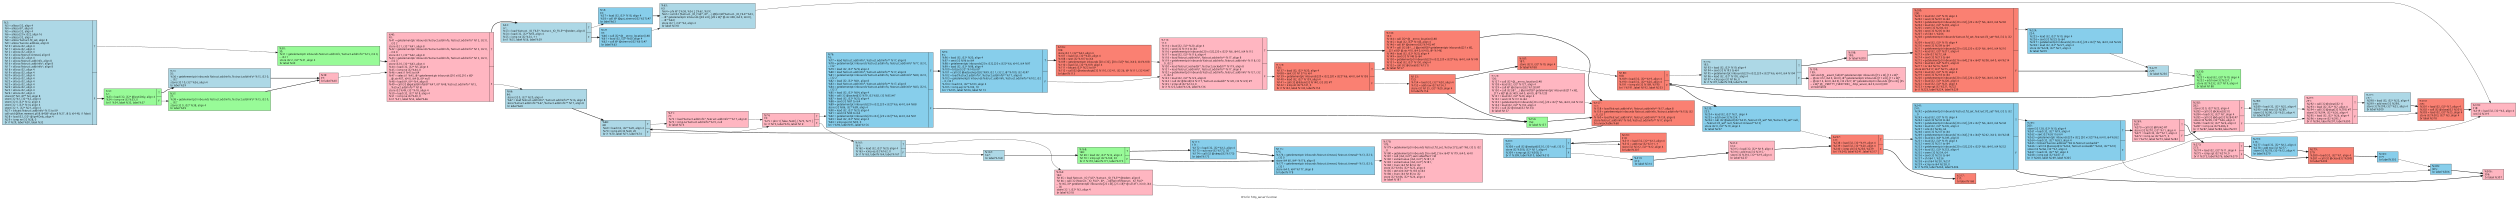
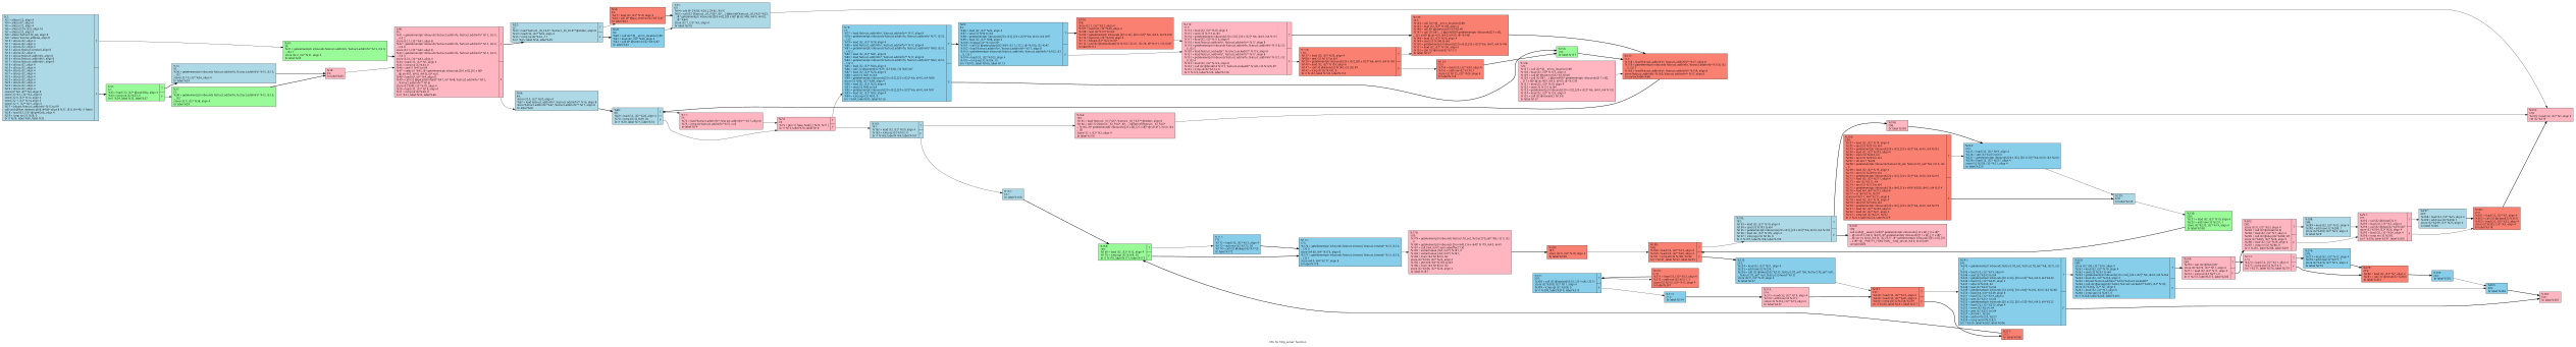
  digraph {
    fontname=Ubuntu
    label="CFG for 'http_server' function"
    rankdir=LR
    node [fillcolor=lightpink fontname=Ubuntu shape=record style=filled]
    edge [fontname=Ubuntu style=bold]
    n1 [fillcolor=lightblue label="{%2:\l  %3 = alloca i32, align 4\l  %4 = alloca i8*, align 8\l  %5 = alloca i32, align 4\l  %6 = alloca [20 x i32], align 16\l  %7 = alloca i32, align 4\l  %8 = alloca %struct.fd_set, align 8\l  %9 = alloca %union.address, align 8\l  %10 = alloca i32, align 4\l  %11 = alloca i32, align 4\l  %12 = alloca i32, align 4\l  %13 = alloca %struct.timeval, align 8\l  %14 = alloca i32, align 4\l  %15 = alloca %struct.addrinfo, align 8\l  %16 = alloca %struct.addrinfo*, align 8\l  %17 = alloca %struct.addrinfo*, align 8\l  %18 = alloca i32, align 4\l  %19 = alloca i32, align 4\l  %20 = alloca i32, align 4\l  %21 = alloca i32, align 4\l  %22 = alloca i32, align 4\l  %23 = alloca i32, align 4\l  %24 = alloca i32, align 4\l  %25 = alloca i32, align 4\l  %26 = alloca i32, align 4\l  store i8* %0, i8** %4, align 8\l  store i32 %1, i32* %5, align 4\l  store i32 0, i32* %12, align 4\l  store i32 1, i32* %14, align 4\l  store i32 -1, i32* %21, align 4\l  %27 = bitcast %struct.addrinfo* %15 to i8*\l  call void @llvm.memset.p0i8.i64(i8* align 8 %27, i8 0, i64 48, i1 false)\l  %28 = load i32, i32* @ipv4Only, align 4\l  %29 = icmp ne i32 %28, 0\l  br i1 %29, label %30, label %32\l|{<s0>T|<s1>F}}"]
    n2 [fillcolor=palegreen label="{%30:\l30:                                               \l  %31 = getelementptr inbounds %struct.addrinfo, %struct.addrinfo* %15, i32 0,\l... i32 1\l  store i32 2, i32* %31, align 4\l  br label %40\l}"]
    n3 [fillcolor=palegreen label="{%32:\l32:                                               \l  %33 = load i32, i32* @ipv6Only, align 4\l  %34 = icmp ne i32 %33, 0\l  br i1 %34, label %35, label %37\l|{<s0>T|<s1>F}}"]
    n4 [label="{%40:\l40:                                               \l  %41 = getelementptr inbounds %struct.addrinfo, %struct.addrinfo* %15, i32 0,\l... i32 2\l  store i32 1, i32* %41, align 8\l  %42 = getelementptr inbounds %struct.addrinfo, %struct.addrinfo* %15, i32 0,\l... i32 0\l  store i32 1, i32* %42, align 8\l  %43 = getelementptr inbounds %struct.addrinfo, %struct.addrinfo* %15, i32 0,\l... i32 3\l  store i32 0, i32* %43, align 4\l  %44 = load i32, i32* %5, align 4\l  %45 = icmp ne i32 %44, 0\l  %46 = zext i1 %45 to i64\l  %47 = select i1 %45, i8* getelementptr inbounds ([10 x i8], [10 x i8]*\l... @.str.407, i64 0, i64 0), i8* null\l  %48 = load i8*, i8** %4, align 8\l  %49 = call i32 @getaddrinfo(i8* %47, i8* %48, %struct.addrinfo* %15,\l... %struct.addrinfo** %16)\l  store i32 %49, i32* %18, align 4\l  %50 = load i32, i32* %18, align 4\l  %51 = icmp ne i32 %50, 0\l  br i1 %51, label %52, label %66\l|{<s0>T|<s1>F}}"]
    n5 [fillcolor=lightblue label="{%35:\l35:                                               \l  %36 = getelementptr inbounds %struct.addrinfo, %struct.addrinfo* %15, i32 0,\l... i32 1\l  store i32 10, i32* %36, align 4\l  br label %39\l}"]
    n6 [fillcolor=palegreen label="{%37:\l37:                                               \l  %38 = getelementptr inbounds %struct.addrinfo, %struct.addrinfo* %15, i32 0,\l... i32 1\l  store i32 0, i32* %38, align 4\l  br label %39\l}"]
    n7 [fillcolor=lightblue label="{%52:\l52:                                               \l  %53 = load %struct._IO_FILE*, %struct._IO_FILE** @stderr, align 8\l  %54 = load i32, i32* %18, align 4\l  %55 = icmp ne i32 %54, -11\l  br i1 %55, label %56, label %59\l|{<s0>T|<s1>F}}"]
    n8 [fillcolor=lightblue label="{%66:\l66:                                               \l  store i32 0, i32* %20, align 4\l  %67 = load %struct.addrinfo*, %struct.addrinfo** %16, align 8\l  store %struct.addrinfo* %67, %struct.addrinfo** %17, align 8\l  br label %68\l}"]
    n9 [label="{%39:\l39:                                               \l  br label %40\l}"]
-   n10 [fillcolor=skyblue label="{%56:\l56:                                               \l  %57 = load i32, i32* %18, align 4\l  %58 = call i8* @gai_strerror(i32 %57) #7\l  br label %63\l}"]
+   n10 [fillcolor=salmon label="{%56:\l56:                                               \l  %57 = load i32, i32* %18, align 4\l  %58 = call i8* @gai_strerror(i32 %57) #7\l  br label %63\l}"]
    n11 [fillcolor=skyblue label="{%59:\l59:                                               \l  %60 = call i32* @__errno_location() #8\l  %61 = load i32, i32* %60, align 4\l  %62 = call i8* @strerror(i32 %61) #7\l  br label %63\l}"]
    n12 [fillcolor=lightblue label="{%68:\l68:                                               \l  %69 = load i32, i32* %20, align 4\l  %70 = icmp slt i32 %69, 20\l  br i1 %70, label %71, label %74\l|{<s0>T|<s1>F}}"]
    n13 [fillcolor=lightblue label="{%63:\l63:                                               \l  %64 = phi i8* [ %58, %56 ], [ %62, %59 ]\l  %65 = call i32 (%struct._IO_FILE*, i8*, ...) @fprintf(%struct._IO_FILE* %53,\l... i8* getelementptr inbounds ([28 x i8], [28 x i8]* @.str.408, i64 0, i64 0),\l... i8* %64)\l  store i32 1, i32* %3, align 4\l  br label %318\l}"]
    n14 [label="{%71:\l71:                                               \l  %72 = load %struct.addrinfo*, %struct.addrinfo** %17, align 8\l  %73 = icmp ne %struct.addrinfo* %72, null\l  br label %74\l}"]
    n15 [label="{%74:\l74:                                               \l  %75 = phi i1 [ false, %68 ], [ %73, %71 ]\l  br i1 %75, label %76, label %161\l|{<s0>T|<s1>F}}"]
    n16 [label="{%318:\l318:                                              \l  %319 = load i32, i32* %3, align 4\l  ret i32 %319\l}"]
    n17 [fillcolor=skyblue label="{%76:\l76:                                               \l  %77 = load %struct.addrinfo*, %struct.addrinfo** %17, align 8\l  %78 = getelementptr inbounds %struct.addrinfo, %struct.addrinfo* %77, i32 0,\l... i32 1\l  %79 = load i32, i32* %78, align 4\l  %80 = load %struct.addrinfo*, %struct.addrinfo** %17, align 8\l  %81 = getelementptr inbounds %struct.addrinfo, %struct.addrinfo* %80, i32 0,\l... i32 2\l  %82 = load i32, i32* %81, align 8\l  %83 = load %struct.addrinfo*, %struct.addrinfo** %17, align 8\l  %84 = getelementptr inbounds %struct.addrinfo, %struct.addrinfo* %83, i32 0,\l... i32 3\l  %85 = load i32, i32* %84, align 4\l  %86 = call i32 @socket(i32 %79, i32 %82, i32 %85) #7\l  %87 = load i32, i32* %20, align 4\l  %88 = sext i32 %87 to i64\l  %89 = getelementptr inbounds [20 x i32], [20 x i32]* %6, i64 0, i64 %88\l  store i32 %86, i32* %89, align 4\l  %90 = load i32, i32* %20, align 4\l  %91 = sext i32 %90 to i64\l  %92 = getelementptr inbounds [20 x i32], [20 x i32]* %6, i64 0, i64 %91\l  %93 = load i32, i32* %92, align 4\l  %94 = icmp sge i32 %93, 0\l  br i1 %94, label %95, label %156\l|{<s0>T|<s1>F}}"]
    n18 [fillcolor=lightblue label="{%161:\l161:                                              \l  %162 = load i32, i32* %20, align 4\l  %163 = icmp eq i32 %162, 0\l  br i1 %163, label %164, label %167\l|{<s0>T|<s1>F}}"]
    n19 [fillcolor=skyblue label="{%95:\l95:                                               \l  %96 = load i32, i32* %20, align 4\l  %97 = sext i32 %96 to i64\l  %98 = getelementptr inbounds [20 x i32], [20 x i32]* %6, i64 0, i64 %97\l  %99 = load i32, i32* %98, align 4\l  %100 = bitcast i32* %14 to i8*\l  %101 = call i32 @setsockopt(i32 %99, i32 1, i32 2, i8* %100, i32 4) #7\l  %102 = load %struct.addrinfo*, %struct.addrinfo** %17, align 8\l  %103 = getelementptr inbounds %struct.addrinfo, %struct.addrinfo* %102, i32\l... 0, i32 1\l  %104 = load i32, i32* %103, align 4\l  %105 = icmp eq i32 %104, 10\l  br i1 %105, label %106, label %113\l|{<s0>T|<s1>F}}"]
    n20 [fillcolor=palegreen label="{%156:\l156:                                              \l  br label %157\l}"]
    n21 [label="{%164:\l164:                                              \l  %165 = load %struct._IO_FILE*, %struct._IO_FILE** @stderr, align 8\l  %166 = call i32 (%struct._IO_FILE*, i8*, ...) @fprintf(%struct._IO_FILE*\l... %165, i8* getelementptr inbounds ([25 x i8], [25 x i8]* @.str.411, i64 0, i64\l... 0))\l  store i32 1, i32* %3, align 4\l  br label %318\l}"]
    n22 [fillcolor=lightblue label="{%167:\l167:                                              \l  br label %168\l}"]
    n23 [fillcolor=salmon label="{%106:\l106:                                              \l  store i32 1, i32* %22, align 4\l  %107 = load i32, i32* %20, align 4\l  %108 = sext i32 %107 to i64\l  %109 = getelementptr inbounds [20 x i32], [20 x i32]* %6, i64 0, i64 %108\l  %110 = load i32, i32* %109, align 4\l  %111 = bitcast i32* %22 to i8*\l  %112 = call i32 @setsockopt(i32 %110, i32 41, i32 26, i8* %111, i32 4) #7\l  br label %113\l}"]
    n24 [label="{%113:\l113:                                              \l  %114 = load i32, i32* %20, align 4\l  %115 = sext i32 %114 to i64\l  %116 = getelementptr inbounds [20 x i32], [20 x i32]* %6, i64 0, i64 %115\l  %117 = load i32, i32* %116, align 4\l  %118 = load %struct.addrinfo*, %struct.addrinfo** %17, align 8\l  %119 = getelementptr inbounds %struct.addrinfo, %struct.addrinfo* %118, i32\l... 0, i32 5\l  %120 = load %struct.sockaddr*, %struct.sockaddr** %119, align 8\l  %121 = load %struct.addrinfo*, %struct.addrinfo** %17, align 8\l  %122 = getelementptr inbounds %struct.addrinfo, %struct.addrinfo* %121, i32\l... 0, i32 4\l  %123 = load i32, i32* %122, align 8\l  %124 = call i32 @bind(i32 %117, %struct.sockaddr* %120, i32 %123) #7\l  %125 = icmp slt i32 %124, 0\l  br i1 %125, label %126, label %136\l|{<s0>T|<s1>F}}"]
    n25 [fillcolor=salmon label="{%157:\l157:                                              \l  %158 = load %struct.addrinfo*, %struct.addrinfo** %17, align 8\l  %159 = getelementptr inbounds %struct.addrinfo, %struct.addrinfo* %158, i32\l... 0, i32 7\l  %160 = load %struct.addrinfo*, %struct.addrinfo** %159, align 8\l  store %struct.addrinfo* %160, %struct.addrinfo** %17, align 8\l  br unreachable %68\l}"]
    n26 [fillcolor=palegreen label="{%168:\l168:                                              \l  %169 = load i32, i32* %12, align 4\l  %170 = icmp sgt i32 %169, 50\l  br i1 %170, label %171, label %175\l|{<s0>T|<s1>F}}"]
    n27 [fillcolor=salmon label="{%136:\l136:                                              \l  %137 = load i32, i32* %20, align 4\l  %438 = sext i32 %137 to i64\l  %139 = getelementptr inbounds [20 x i32], [20 x i32]* %6, i64 0, i64 %138\l  %140 = load i32, i32* %139, align 4\l  %141 = call i32 @listen(i32 %140, i32 20) #7\l  %142 = icmp slt i32 %141, 0\l  br i1 %142, label %143, label %153\l|{<s0>T|<s1>F}}"]
    n28 [fillcolor=salmon label="{%143:\l143:                                              \l  %144 = call i32* @__errno_location() #8\l  %145 = load i32, i32* %144, align 4\l  %146 = call i8* @strerror(i32 %145) #7\l  %147 = call i32 (i8*, ...) @printf(i8* getelementptr inbounds ([21 x i8],\l... [21 x i8]* @.str.410, i64 0, i64 0), i8* %146)\l  %148 = load i32, i32* %20, align 4\l  %149 = sext i32 %148 to i64\l  %150 = getelementptr inbounds [20 x i32], [20 x i32]* %6, i64 0, i64 %149\l  %151 = load i32, i32* %150, align 4\l  %152 = call i32 @close(i32 %151)\l  br label %157\l}"]
    n29 [label="{%126:\l126:                                              \l  %127 = call i32* @__errno_location() #8\l  %128 = load i32, i32* %127, align 4\l  %129 = call i8* @strerror(i32 %128) #7\l  %130 = call i32 (i8*, ...) @printf(i8* getelementptr inbounds ([17 x i8],\l... [17 x i8]* @.str.409, i64 0, i64 0), i8* %129)\l  %131 = load i32, i32* %20, align 4\l  %132 = sext i32 %131 to i64\l  %133 = getelementptr inbounds [20 x i32], [20 x i32]* %6, i64 0, i64 %132\l  %134 = load i32, i32* %133, align 4\l  %135 = call i32 @close(i32 %134)\l  br label %157\l}"]
    n30 [fillcolor=salmon label="{%153:\l153:                                              \l  %154 = load i32, i32* %20, align 4\l  %155 = add nsw i32 %154, 1\l  store i32 %155, i32* %20, align 4\l  br label %156\l}"]
    n31 [fillcolor=skyblue label="{%171:\l171:                                              \l  %172 = load i32, i32* %12, align 4\l  %173 = sub nsw i32 %172, 50\l  %174 = call i32 @sleep(i32 %173)\l  br label %175\l}"]
    n32 [fillcolor=skyblue label="{%175:\l175:                                              \l  %176 = getelementptr inbounds %struct.timeval, %struct.timeval* %13, i32 0,\l... i32 0\l  store i64 60, i64* %176, align 8\l  %177 = getelementptr inbounds %struct.timeval, %struct.timeval* %13, i32 0,\l... i32 1\l  store i64 0, i64* %177, align 8\l  br label %178\l}"]
    n33 [label="{%178:\l178:                                              \l  %179 = getelementptr inbounds %struct.fd_set, %struct.fd_set* %8, i32 0, i32\l... 0\l  %180 = getelementptr inbounds [16 x i64], [16 x i64]* %179, i64 0, i64 0\l  %181 = call \{ i64, i64* \} asm sideeffect \"cld\l  %182 = extractvalue \{ i64, i64* \} %181, 0\l  %183 = extractvalue \{ i64, i64* \} %181, 1\l  %184 = trunc i64 %182 to i32\l  store i32 %184, i32* %23, align 4\l  %185 = ptrtoint i64* %183 to i64\l  %186 = trunc i64 %185 to i32\l  store i32 %186, i32* %24, align 4\l  br label %187\l}"]
    n34 [fillcolor=salmon label="{%187:\l187:                                              \l  store i32 0, i32* %19, align 4\l  br label %188\l}"]
    n35 [fillcolor=salmon label="{%188:\l188:                                              \l  %189 = load i32, i32* %19, align 4\l  %190 = load i32, i32* %20, align 4\l  %191 = icmp slt i32 %189, %190\l  br i1 %191, label %192, label %233\l|{<s0>T|<s1>F}}"]
    n36 [fillcolor=lightblue label="{%192:\l192:                                              \l  %193 = load i32, i32* %19, align 4\l  %194 = sext i32 %193 to i64\l  %195 = getelementptr inbounds [20 x i32], [20 x i32]* %6, i64 0, i64 %194\l  %196 = load i32, i32* %195, align 4\l  %197 = icmp sge i32 %196, 0\l  br i1 %197, label %198, label %199\l|{<s0>T|<s1>F}}"]
    n37 [fillcolor=skyblue label="{%233:\l233:                                              \l  %234 = load i32, i32* %21, align 4\l  %235 = add nsw i32 %234, 1\l  %236 = call i32 @select(i32 %235, %struct.fd_set* %8, %struct.fd_set* null,\l... %struct.fd_set* null, %struct.timeval* %13)\l  store i32 0, i32* %19, align 4\l  br label %237\l}"]
    n38 [label="{%198:\l198:                                              \l  br label %200\l}"]
    n39 [label="{%199:\l199:                                              \l  call void @__assert_fail(i8* getelementptr inbounds ([15 x i8], [15 x i8]*\l... @.str.412, i64 0, i64 0), i8* getelementptr inbounds ([11 x i8], [11 x i8]*\l... @.str.14, i64 0, i64 0), i32 2327, i8* getelementptr inbounds ([35 x i8], [35\l... x i8]* @__PRETTY_FUNCTION__.http_server, i64 0, i64 0)) #9\l  unreachable\l}"]
    n40 [fillcolor=salmon label="{%237:\l237:                                              \l  %238 = load i32, i32* %19, align 4\l  %239 = load i32, i32* %20, align 4\l  %240 = icmp slt i32 %238, %239\l  br i1 %240, label %241, label %317\l|{<s0>T|<s1>F}}"]
    n41 [fillcolor=salmon label="{%200:\l200:                                              \l  %201 = load i32, i32* %19, align 4\l  %202 = sext i32 %201 to i64\l  %203 = getelementptr inbounds [20 x i32], [20 x i32]* %6, i64 0, i64 %202\l  %204 = load i32, i32* %203, align 4\l  %205 = srem i32 %204, 64\l  %206 = zext i32 %205 to i64\l  %207 = shl i64 1, %206\l  %208 = getelementptr inbounds %struct.fd_set, %struct.fd_set* %8, i32 0, i32\l... 0\l  %209 = load i32, i32* %19, align 4\l  %210 = sext i32 %209 to i64\l  %211 = getelementptr inbounds [20 x i32], [20 x i32]* %6, i64 0, i64 %210\l  %212 = load i32, i32* %211, align 4\l  %213 = sdiv i32 %212, 64\l  %214 = sext i32 %213 to i64\l  %215 = getelementptr inbounds [16 x i64], [16 x i64]* %208, i64 0, i64 %214\l  %216 = load i64, i64* %215, align 8\l  %217 = or i64 %216, %207\l  store i64 %217, i64* %215, align 8\l  %218 = load i32, i32* %19, align 4\l  %219 = sext i32 %218 to i64\l  %220 = getelementptr inbounds [20 x i32], [20 x i32]* %6, i64 0, i64 %219\l  %221 = load i32, i32* %220, align 4\l  %222 = load i32, i32* %21, align 4\l  %223 = icmp sgt i32 %221, %222\l  br i1 %223, label %224, label %229\l|{<s0>T|<s1>F}}"]
    n42 [fillcolor=skyblue label="{%241:\l241:                                              \l  %242 = getelementptr inbounds %struct.fd_set, %struct.fd_set* %8, i32 0, i32\l... 0\l  %243 = load i32, i32* %19, align 4\l  %244 = sext i32 %243 to i64\l  %245 = getelementptr inbounds [20 x i32], [20 x i32]* %6, i64 0, i64 %244\l  %246 = load i32, i32* %245, align 4\l  %247 = sdiv i32 %246, 64\l  %248 = sext i32 %247 to i64\l  %249 = getelementptr inbounds [16 x i64], [16 x i64]* %242, i64 0, i64 %248\l  %250 = load i64, i64* %249, align 8\l  %251 = load i32, i32* %19, align 4\l  %252 = sext i32 %251 to i64\l  %253 = getelementptr inbounds [20 x i32], [20 x i32]* %6, i64 0, i64 %252\l  %254 = load i32, i32* %253, align 4\l  %255 = srem i32 %254, 64\l  %256 = zext i32 %255 to i64\l  %257 = shl i64 1, %256\l  %258 = and i64 %250, %257\l  %259 = icmp ne i64 %258, 0\l  br i1 %259, label %260, label %306\l|{<s0>T|<s1>F}}"]
    n43 [fillcolor=salmon label="{%317:\l317:                                              \l  br label %168\l}"]
    n44 [fillcolor=skyblue label="{%224:\l224:                                              \l  %225 = load i32, i32* %19, align 4\l  %226 = sext i32 %225 to i64\l  %227 = getelementptr inbounds [20 x i32], [20 x i32]* %6, i64 0, i64 %226\l  %228 = load i32, i32* %227, align 4\l  store i32 %228, i32* %21, align 4\l  br label %229\l}"]
    n45 [fillcolor=lightblue label="{%229:\l229:                                              \l  br label %230\l}"]
    n46 [fillcolor=palegreen label="{%230:\l230:                                              \l  %231 = load i32, i32* %19, align 4\l  %232 = add nsw i32 %231, 1\l  store i32 %232, i32* %19, align 4\l  br label %188\l}"]
    n47 [fillcolor=skyblue label="{%260:\l260:                                              \l  store i32 128, i32* %10, align 4\l  %261 = load i32, i32* %19, align 4\l  %262 = sext i32 %261 to i64\l  %263 = getelementptr inbounds [20 x i32], [20 x i32]* %6, i64 0, i64 %262\l  %264 = load i32, i32* %263, align 4\l  %265 = bitcast %union.address* %9 to %struct.sockaddr*\l  %266 = call i32 @accept(i32 %264, %struct.sockaddr* %265, i32* %10)\l  store i32 %266, i32* %7, align 4\l  %267 = load i32, i32* %7, align 4\l  %268 = icmp sge i32 %267, 0\l  br i1 %268, label %269, label %305\l|{<s0>T|<s1>F}}"]
    n48 [label="{%306:\l306:                                              \l  br label %307\l}"]
    n49 [label="{%269:\l269:                                              \l  %270 = call i32 @fork() #7\l  store i32 %270, i32* %11, align 4\l  %271 = load i32, i32* %11, align 4\l  %272 = icmp ne i32 %271, 0\l  br i1 %272, label %273, label %282\l|{<s0>T|<s1>F}}"]
    n50 [fillcolor=skyblue label="{%305:\l305:                                              \l  br label %306\l}"]
    n51 [label="{%273:\l273:                                              \l  %274 = load i32, i32* %11, align 4\l  %275 = icmp sgt i32 %274, 0\l  br i1 %275, label %276, label %279\l|{<s0>T|<s1>F}}"]
    n52 [label="{%282:\l282:                                              \l  store i32 0, i32* %25, align 4\l  %283 = call i32 @close(i32 0)\l  %284 = load i32, i32* %7, align 4\l  %285 = call i32 @dup(i32 %284) #7\l  store i32 %285, i32* %26, align 4\l  %286 = load i32, i32* %26, align 4\l  %287 = icmp ne i32 %286, 0\l  br i1 %287, label %288, label %291\l|{<s0>T|<s1>F}}"]
    n53 [fillcolor=skyblue label="{%307:\l307:                                              \l  %308 = call i32 @waitpid(i32 0, i32* null, i32 1)\l  store i32 %308, i32* %11, align 4\l  %309 = icmp sgt i32 %308, 0\l  br i1 %309, label %310, label %313\l|{<s0>T|<s1>F}}"]
    n54 [fillcolor=salmon label="{%310:\l310:                                              \l  %311 = load i32, i32* %12, align 4\l  %312 = add nsw i32 %311, -1\l  store i32 %312, i32* %12, align 4\l  br label %307\l}"]
    n55 [fillcolor=skyblue label="{%313:\l313:                                              \l  br label %314\l}"]
    n56 [fillcolor=skyblue label="{%276:\l276:                                              \l  %277 = load i32, i32* %12, align 4\l  %278 = add nsw i32 %277, 1\l  store i32 %278, i32* %12, align 4\l  br label %279\l}"]
    n57 [fillcolor=salmon label="{%279:\l279:                                              \l  %280 = load i32, i32* %7, align 4\l  %281 = call i32 @close(i32 %280)\l  br label %304\l}"]
    n58 [fillcolor=lightblue label="{%288:\l288:                                              \l  %289 = load i32, i32* %25, align 4\l  %290 = add nsw i32 %289, 1\l  store i32 %290, i32* %25, align 4\l  br label %291\l}"]
    n59 [label="{%291:\l291:                                              \l  %292 = call i32 @close(i32 1)\l  %293 = load i32, i32* %7, align 4\l  %294 = call i32 @dup(i32 %293) #7\l  store i32 %294, i32* %26, align 4\l  %295 = load i32, i32* %26, align 4\l  %296 = icmp ne i32 %295, 1\l  br i1 %296, label %297, label %300\l|{<s0>T|<s1>F}}"]
    n60 [fillcolor=skyblue label="{%304:\l304:                                              \l  br label %305\l}"]
    n61 [fillcolor=lightblue label="{%297:\l297:                                              \l  %298 = load i32, i32* %25, align 4\l  %299 = add nsw i32 %298, 1\l  store i32 %299, i32* %25, align 4\l  br label %300\l}"]
    n62 [fillcolor=salmon label="{%300:\l300:                                              \l  %301 = load i32, i32* %7, align 4\l  %302 = call i32 @close(i32 %301)\l  %303 = load i32, i32* %25, align 4\l  store i32 %303, i32* %3, align 4\l  br label %318\l}"]
    n63 [label="{%314:\l314:                                              \l  %315 = load i32, i32* %19, align 4\l  %316 = add nsw i32 %315, 1\l  store i32 %316, i32* %19, align 4\l  br label %237\l}"]
    n1 -> n2 [style=solid tailport=s0]
    n1 -> n3 [tailport=s1]
    n2 -> n4
    n3 -> n5 [tailport=s0]
    n3 -> n6 [style=solid tailport=s1]
    n4 -> n7 [tailport=s0]
    n4 -> n8 [style=solid tailport=s1]
    n5 -> n9
    n6 -> n9
    n7 -> n10 [style=solid tailport=s0]
    n7 -> n11 [tailport=s1]
    n8 -> n12
    n9 -> n4 [style=solid]
    n10 -> n13
    n11 -> n13 [style=solid]
    n12 -> n14 [style=solid tailport=s0]
    n12 -> n15 [style=solid tailport=s1]
    n13 -> n16 [style=solid]
    n14 -> n15 [style=solid]
    n15 -> n17 [style=solid tailport=s0]
    n15 -> n18 [style=solid tailport=s1]
    n17 -> n19 [tailport=s0]
    n17 -> n20 [tailport=s1]
    n18 -> n21 [style=solid tailport=s0]
    n18 -> n22 [style=solid tailport=s1]
    n19 -> n23 [tailport=s0]
    n19 -> n24 [style=solid tailport=s1]
    n20 -> n25
    n21 -> n16 [style=solid]
    n22 -> n26
    n23 -> n24 [style=solid]
    n24 -> n27 [style=solid tailport=s1]
    n24 -> n28 [tailport=s0]
    n25 -> n12
-   n26 -> n31 [tailport=s0]
+   n26 -> n31 [style=solid tailport=s0]
    n26 -> n32 [tailport=s1]
    n27 -> n28 [style=solid tailport=s0]
    n27 -> n30 [style=solid tailport=s1]
    n28 -> n25
    n29 -> n25 [style=solid]
    n30 -> n20
    n31 -> n32
    n32 -> n33 [style=solid]
-   n30 -> n34
+   n33 -> n34
    n34 -> n35 [style=solid]
    n35 -> n36 [style=solid tailport=s0]
    n35 -> n37 [tailport=s1]
    n36 -> n38 [tailport=s0]
    n36 -> n39 [tailport=s1]
    n37 -> n40 [style=solid]
-   n38 -> n41
+   n38 -> n44
    n40 -> n42 [style=solid tailport=s0]
    n40 -> n43 [tailport=s1]
    n41 -> n44 [style=solid tailport=s0]
    n41 -> n45 [tailport=s1]
    n42 -> n47 [style=solid tailport=s0]
    n42 -> n48 [tailport=s1]
+   n43 -> n26
    n44 -> n45 [style=solid]
    n45 -> n46 [style=solid]
    n46 -> n35
    n47 -> n49 [tailport=s0]
    n47 -> n50 [style=solid tailport=s1]
    n49 -> n51 [tailport=s0]
    n49 -> n52 [tailport=s1]
    n50 -> n48
    n51 -> n56 [tailport=s0]
    n51 -> n57 [tailport=s1]
    n52 -> n58 [style=solid tailport=s0]
    n52 -> n59 [style=solid tailport=s1]
    n53 -> n54 [style=solid tailport=s0]
    n53 -> n55 [style=solid tailport=s1]
    n54 -> n53
    n55 -> n63
    n56 -> n57
    n57 -> n60
    n58 -> n59 [style=solid]
    n59 -> n61 [style=solid tailport=s0]
    n59 -> n62 [style=solid tailport=s1]
    n60 -> n50 [style=solid]
    n61 -> n62
    n62 -> n16
    n63 -> n40
  }
